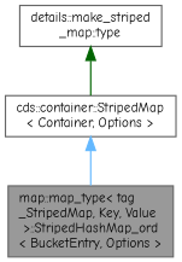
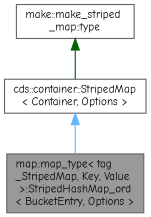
  digraph {
    fontname="Comic Neue"
    node [color=gray40 fillcolor=white fontname="Comic Neue" fontsize=10 shape=box style=filled]
    edge [dir=back fontname="Comic Neue" fontsize=10 labelfontname=Helvetica labelfontsize=10 style=solid]
    n1 [fillcolor=grey60 fontcolor=black height=0.2 label="map::map_type\< tag\l_StripedMap, Key, Value\l \>::StripedHashMap_ord\l\< BucketEntry, Options \>" width=0.4]
    n2 [height=0.2 label="cds::container::StripedMap\l\< Container, Options \>" width=0.4]
-   n3 [height=0.2 label="details::make_striped\l_map::type" width=0.4]
+   n3 [height=0.2 label="make::make_striped\l_map::type" width=0.4]
    n2 -> n1 [color=steelblue1]
    n3 -> n2 [color=darkgreen]
  }
